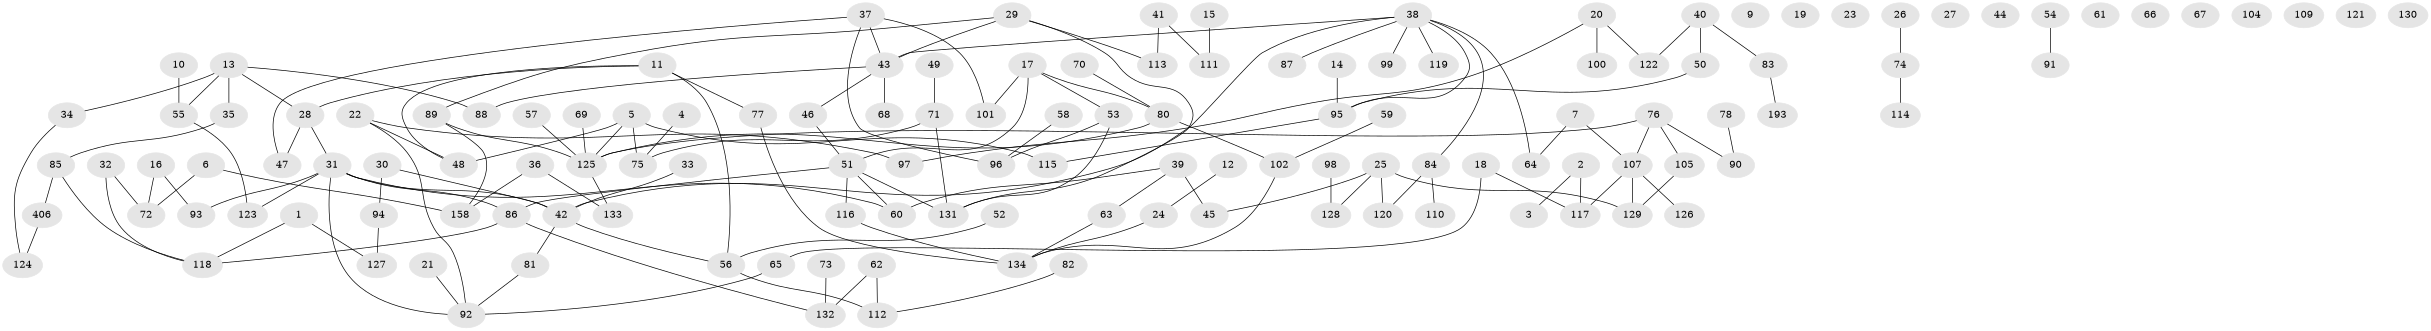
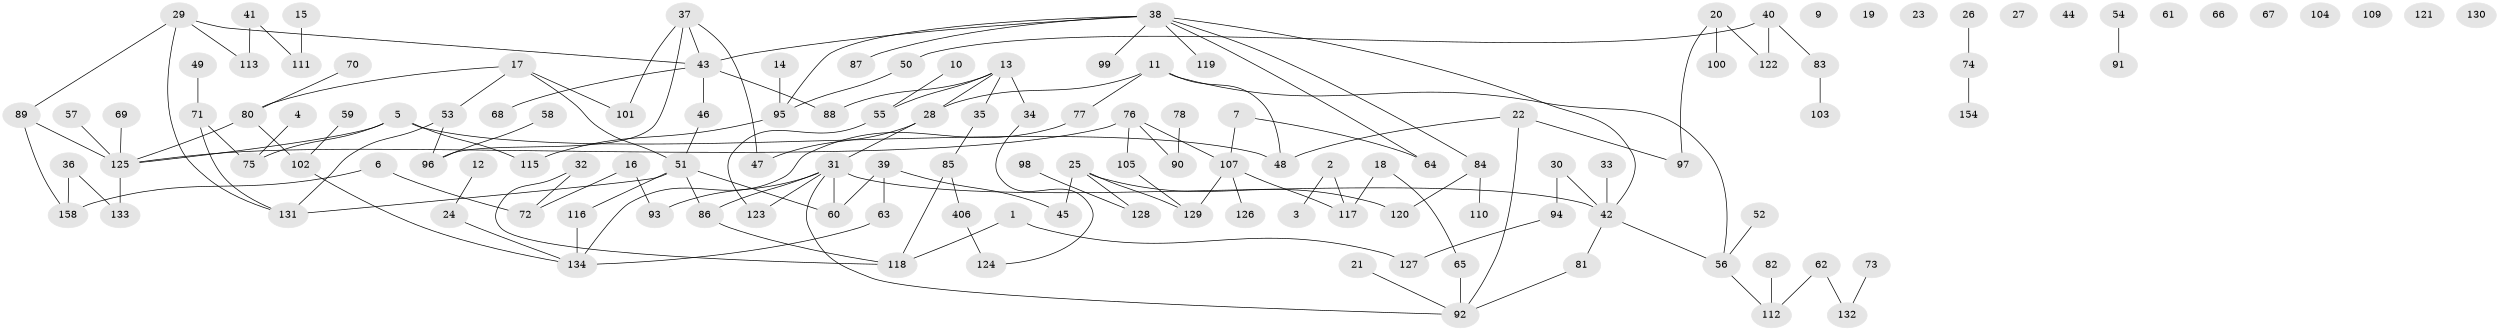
  graph {
    node [color=gray90 style=filled]
    1
    118
    127
    2
    3
    117
    4
    75
    5
    48
    115
    125
    133
    6
    72
    n16 [label=158]
    7
    64
    107
    129
    126
    9
    10
    55
    123
    11
    28
    56
    77
    31
    47
    112
    134
    12
    24
    13
    34
    35
    88
    124
    85
    14
    95
    15
    111
    16
    93
    17
    51
    53
    80
    101
    131
    60
    86
    116
    96
    102
    18
    65
    92
    19
    20
    97
    100
    122
    21
    22
    23
    25
    45
    120
    128
    26
    74
-   114
+   114 [label=154]
    27
    42
    29
    43
    89
    113
    46
    68
    30
    94
    81
    132
    32
    33
    n91 [label=406]
    36
    37
    38
    84
    87
    99
    119
    110
    39
    63
    40
    50
    83
-   103 [label=193]
+   103
    41
    44
    49
    71
    52
    54
    91
    57
    58
    59
    61
    62
    66
    67
    69
    70
    73
    76
    90
    105
    78
    82
    98
    104
    109
    121
    130
    1 -- 118
    1 -- 127
    2 -- 3
    2 -- 117
    4 -- 75
    5 -- 75
    5 -- 48
    5 -- 115
    5 -- 125
    125 -- 133
    6 -- 72
    6 -- n16
    7 -- 64
    7 -- 107
    107 -- 117
    107 -- 129
    107 -- 126
    10 -- 55
    55 -- 123
    11 -- 48
    11 -- 28
    11 -- 56
    11 -- 77
    28 -- 31
    28 -- 47
    56 -- 112
    77 -- 134
    31 -- 123
    31 -- 93
    31 -- 60
    31 -- 86
    31 -- 92
    31 -- 42
    12 -- 24
    24 -- 134
    13 -- 55
    13 -- 28
    13 -- 34
    13 -- 35
    13 -- 88
    34 -- 124
    35 -- 85
    85 -- 118
    85 -- n91
    14 -- 95
    95 -- 115
    15 -- 111
    16 -- 72
    16 -- 93
    17 -- 51
    17 -- 53
    17 -- 80
    17 -- 101
    51 -- 131
    51 -- 60
    51 -- 86
    51 -- 116
    53 -- 131
    53 -- 96
    80 -- 125
    80 -- 102
    86 -- 118
-   86 -- 132
    116 -- 134
    102 -- 134
    18 -- 117
    18 -- 65
    65 -- 92
    20 -- 97
    20 -- 100
    20 -- 122
    21 -- 92
    22 -- 48
    22 -- 92
    22 -- 97
    25 -- 129
    25 -- 45
    25 -- 120
    25 -- 128
    26 -- 74
    74 -- 114
    42 -- 56
    42 -- 81
    29 -- 131
    29 -- 43
    29 -- 89
    29 -- 113
    43 -- 88
    43 -- 46
    43 -- 68
    89 -- 125
    89 -- n16
    46 -- 51
    30 -- 42
    30 -- 94
    94 -- 127
    81 -- 92
    32 -- 118
    32 -- 72
    33 -- 42
    n91 -- 124
    36 -- 133
    36 -- n16
    37 -- 47
    37 -- 101
    37 -- 96
    37 -- 43
    38 -- 64
    38 -- 95
    38 -- 42
    38 -- 43
    38 -- 84
    38 -- 87
    38 -- 99
    38 -- 119
    84 -- 120
    84 -- 110
    39 -- 60
    39 -- 45
    39 -- 63
    63 -- 134
    40 -- 122
    40 -- 50
    40 -- 83
    50 -- 95
    83 -- 103
    41 -- 111
    41 -- 113
    49 -- 71
    71 -- 75
    71 -- 131
    52 -- 56
    54 -- 91
    57 -- 125
    58 -- 96
    59 -- 102
    62 -- 112
    62 -- 132
    69 -- 125
    70 -- 80
    73 -- 132
    76 -- 125
    76 -- 107
    76 -- 90
    76 -- 105
    105 -- 129
    78 -- 90
    82 -- 112
    98 -- 128
  }
